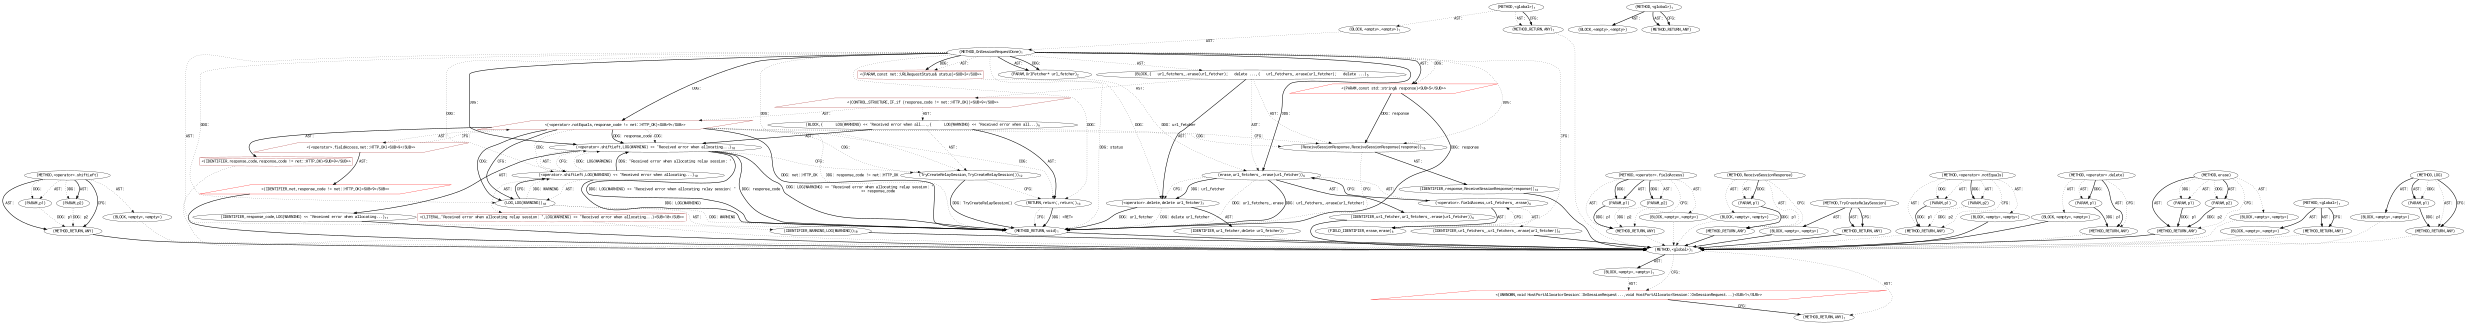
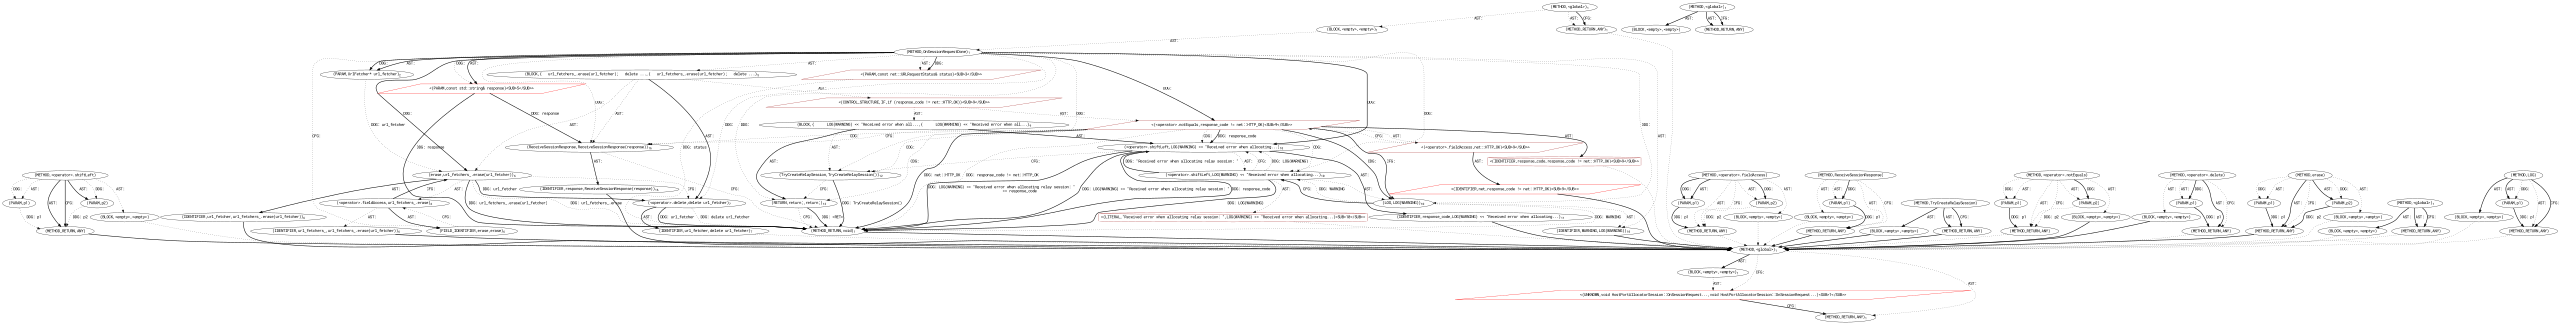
  digraph {
    fontname="Roboto Mono"
    node [fontname="Roboto Mono"]
    edge [fontname="Roboto Mono" style=dotted]
    n1 [label=<(METHOD,&lt;operator&gt;.shiftLeft)>]
    n2 [label=<(PARAM,p1)>]
    n3 [label=<(PARAM,p2)>]
    n4 [label=<(BLOCK,&lt;empty&gt;,&lt;empty&gt;)>]
    n5 [label=<(METHOD_RETURN,ANY)>]
    n6 [label=<(METHOD,&lt;global&gt;)<SUB>1</SUB>>]
    n7 [label=<(BLOCK,&lt;empty&gt;,&lt;empty&gt;)<SUB>1</SUB>>]
    n8 [color=red label="<(UNKNOWN,void HostPortAllocatorSession::OnSessionRequest...,void HostPortAllocatorSession::OnSessionRequest...)<SUB>1</SUB>>" shape=parallelogram]
    n9 [label=<(METHOD_RETURN,ANY)<SUB>1</SUB>>]
    n10 [label=<(METHOD,&lt;global&gt;)<SUB>1</SUB>>]
    n11 [label=<(BLOCK,&lt;empty&gt;,&lt;empty&gt;)<SUB>1</SUB>>]
    n12 [label=<(METHOD_RETURN,ANY)<SUB>1</SUB>>]
    n13 [label=<(METHOD,OnSessionRequestDone)<SUB>1</SUB>>]
    n14 [label=<(PARAM,UrlFetcher* url_fetcher)<SUB>2</SUB>>]
-   n15 [color=brown label="<(PARAM,const net::URLRequestStatus&amp; status)<SUB>3</SUB>>" shape=cylinder]
+   n15 [color=brown label="<(PARAM,const net::URLRequestStatus&amp; status)<SUB>3</SUB>>" shape=parallelogram]
    n16 [color=red label="<(PARAM,const std::string&amp; response)<SUB>5</SUB>>" shape=parallelogram]
    n17 [label=<(BLOCK,{   url_fetchers_.erase(url_fetcher);   delete ...,{   url_fetchers_.erase(url_fetcher);   delete ...)<SUB>5</SUB>>]
    n18 [label=<(erase,url_fetchers_.erase(url_fetcher))<SUB>6</SUB>>]
    n19 [label=<(FIELD_IDENTIFIER,erase,erase)<SUB>6</SUB>>]
    n20 [label=<(&lt;operator&gt;.delete,delete url_fetcher)<SUB>7</SUB>>]
    n21 [color=brown label="<(&lt;operator&gt;.notEquals,response_code != net::HTTP_OK)<SUB>9</SUB>>" shape=parallelogram]
    n22 [label=<(&lt;operator&gt;.shiftLeft,LOG(WARNING) &lt;&lt; &quot;Received error when allocating...)<SUB>10</SUB>>]
    n23 [label=<(&lt;operator&gt;.shiftLeft,LOG(WARNING) &lt;&lt; &quot;Received error when allocating...)<SUB>10</SUB>>]
    n24 [label=<(LOG,LOG(WARNING))<SUB>10</SUB>>]
    n25 [label=<(TryCreateRelaySession,TryCreateRelaySession())<SUB>12</SUB>>]
    n26 [label=<(RETURN,return;,return;)<SUB>13</SUB>>]
    n27 [label=<(ReceiveSessionResponse,ReceiveSessionResponse(response))<SUB>16</SUB>>]
    n28 [label=<(METHOD_RETURN,void)<SUB>1</SUB>>]
    n29 [color=brown label="<(CONTROL_STRUCTURE,IF,if (response_code != net::HTTP_OK))<SUB>9</SUB>>" shape=parallelogram]
    n30 [label=<(&lt;operator&gt;.fieldAccess,url_fetchers_.erase)<SUB>6</SUB>>]
    n31 [label=<(IDENTIFIER,url_fetcher,url_fetchers_.erase(url_fetcher))<SUB>6</SUB>>]
    n32 [label=<(IDENTIFIER,url_fetcher,delete url_fetcher)<SUB>7</SUB>>]
    n33 [color=brown label="<(IDENTIFIER,response_code,response_code != net::HTTP_OK)<SUB>9</SUB>>" shape=cylinder]
    n34 [color=brown label="<(&lt;operator&gt;.fieldAccess,net::HTTP_OK)<SUB>9</SUB>>" shape=parallelogram]
    n35 [label=<(IDENTIFIER,response_code,LOG(WARNING) &lt;&lt; &quot;Received error when allocating...)<SUB>11</SUB>>]
    n36 [color=brown label="<(LITERAL,&quot;Received error when allocating relay session: &quot;,LOG(WARNING) &lt;&lt; &quot;Received error when allocating...)<SUB>10</SUB>>" shape=cylinder]
    n37 [label=<(IDENTIFIER,WARNING,LOG(WARNING))<SUB>10</SUB>>]
    n38 [label=<(IDENTIFIER,response,ReceiveSessionResponse(response))<SUB>16</SUB>>]
    n39 [label=<(BLOCK,{      LOG(WARNING) &lt;&lt; &quot;Received error when all...,{      LOG(WARNING) &lt;&lt; &quot;Received error when all...)<SUB>9</SUB>>]
    n40 [label=<(IDENTIFIER,url_fetchers_,url_fetchers_.erase(url_fetcher))<SUB>6</SUB>>]
    n41 [color=red label="<(IDENTIFIER,net,response_code != net::HTTP_OK)<SUB>9</SUB>>" shape=parallelogram]
    n42 [label=<(METHOD,&lt;operator&gt;.fieldAccess)>]
    n43 [label=<(PARAM,p1)>]
    n44 [label=<(PARAM,p2)>]
    n45 [label=<(BLOCK,&lt;empty&gt;,&lt;empty&gt;)>]
    n46 [label=<(METHOD_RETURN,ANY)>]
    n47 [label=<(METHOD,ReceiveSessionResponse)>]
    n48 [label=<(PARAM,p1)>]
    n49 [label=<(BLOCK,&lt;empty&gt;,&lt;empty&gt;)>]
    n50 [label=<(METHOD_RETURN,ANY)>]
    n51 [label=<(METHOD,TryCreateRelaySession)>]
    n52 [label=<(BLOCK,&lt;empty&gt;,&lt;empty&gt;)>]
    n53 [label=<(METHOD_RETURN,ANY)>]
    n54 [label=<(METHOD,&lt;operator&gt;.notEquals)>]
    n55 [label=<(PARAM,p1)>]
    n56 [label=<(PARAM,p2)>]
    n57 [label=<(BLOCK,&lt;empty&gt;,&lt;empty&gt;)>]
    n58 [label=<(METHOD_RETURN,ANY)>]
    n59 [label=<(METHOD,&lt;operator&gt;.delete)>]
    n60 [label=<(PARAM,p1)>]
    n61 [label=<(BLOCK,&lt;empty&gt;,&lt;empty&gt;)>]
    n62 [label=<(METHOD_RETURN,ANY)>]
    n63 [label=<(METHOD,erase)>]
    n64 [label=<(PARAM,p1)>]
    n65 [label=<(PARAM,p2)>]
    n66 [label=<(BLOCK,&lt;empty&gt;,&lt;empty&gt;)>]
    n67 [label=<(METHOD_RETURN,ANY)>]
    n68 [label=<(METHOD,&lt;global&gt;)<SUB>1</SUB>>]
    n69 [label=<(BLOCK,&lt;empty&gt;,&lt;empty&gt;)>]
    n70 [label=<(METHOD_RETURN,ANY)>]
    n71 [label=<(METHOD,LOG)>]
    n72 [label=<(PARAM,p1)>]
    n73 [label=<(BLOCK,&lt;empty&gt;,&lt;empty&gt;)>]
    n74 [label=<(METHOD_RETURN,ANY)>]
    n75 [label=<(METHOD,&lt;global&gt;)<SUB>1</SUB>>]
    n76 [label=<(BLOCK,&lt;empty&gt;,&lt;empty&gt;)>]
    n77 [label=<(METHOD_RETURN,ANY)>]
    n1 -> n2 [label="AST: "]
    n1 -> n2 [label="DDG: "]
    n1 -> n3 [label="AST: " style=bold]
    n1 -> n3 [label="DDG: "]
    n1 -> n4 [label="AST: "]
    n1 -> n5 [label="AST: " style=bold]
    n1 -> n5 [label="CFG: " style=bold]
    n2 -> n5 [label="DDG: p1"]
    n3 -> n5 [label="DDG: p2"]
    n4 -> n6
    n5 -> n6 [style=bold]
    n6 -> n7 [label="AST: " style=bold]
    n6 -> n8 [label="CFG: "]
    n6 -> n9 [label="AST: "]
    n7 -> n8 [label="AST: "]
    n8 -> n9 [label="CFG: " style=bold]
    n10 -> n11 [label="AST: "]
    n10 -> n12 [label="AST: "]
    n10 -> n12 [label="CFG: " style=bold]
    n11 -> n13 [label="AST: "]
    n12 -> n6
    n13 -> n14 [label="AST: " style=bold]
    n13 -> n14 [label="DDG: " style=bold]
    n13 -> n15 [label="AST: "]
    n13 -> n15 [label="DDG: " style=bold]
    n13 -> n16 [label="AST: " style=bold]
    n13 -> n16 [label="DDG: "]
    n13 -> n17 [label="AST: "]
    n13 -> n18 [label="DDG: " style=bold]
    n13 -> n19 [label="CFG: "]
    n13 -> n20 [label="DDG: "]
    n13 -> n21 [label="DDG: " style=bold]
    n13 -> n22 [label="DDG: " style=bold]
    n13 -> n23 [label="DDG: "]
    n13 -> n24 [label="DDG: "]
    n13 -> n25 [label="DDG: "]
    n13 -> n26 [label="DDG: "]
    n13 -> n27 [label="DDG: "]
-   n13 -> n28 [label="AST: "]
+   n13 -> n37 [label="AST: "]
    n14 -> n18 [label="DDG: url_fetcher"]
    n15 -> n28 [label="DDG: status"]
    n16 -> n27 [label="DDG: response" style=bold]
    n16 -> n28 [label="DDG: response" style=bold]
    n17 -> n18 [label="AST: "]
    n17 -> n20 [label="AST: " style=bold]
    n17 -> n27 [label="AST: "]
    n17 -> n29 [label="AST: "]
    n18 -> n20 [label="CFG: "]
    n18 -> n20 [label="DDG: url_fetcher" style=bold]
    n18 -> n28 [label="DDG: url_fetchers_.erase"]
    n18 -> n28 [label="DDG: url_fetchers_.erase(url_fetcher)" style=bold]
    n18 -> n30 [label="AST: "]
    n18 -> n31 [label="AST: " style=bold]
    n19 -> n30 [label="CFG: "]
    n20 -> n28 [label="DDG: url_fetcher" style=bold]
    n20 -> n28 [label="DDG: delete url_fetcher"]
    n20 -> n32 [label="AST: " style=bold]
    n21 -> n22 [label="DDG: response_code" style=bold]
    n21 -> n22 [label="CDG: "]
    n21 -> n23 [label="CDG: "]
    n21 -> n24 [label="CFG: " style=bold]
    n21 -> n24 [label="CDG: " style=bold]
    n21 -> n25 [label="CDG: "]
    n21 -> n26 [label="CDG: "]
    n21 -> n27 [label="CFG: "]
    n21 -> n27 [label="CDG: "]
    n21 -> n28 [label="DDG: net::HTTP_OK" style=bold]
    n21 -> n28 [label="DDG: response_code != net::HTTP_OK"]
    n21 -> n33 [label="AST: " style=bold]
    n21 -> n34 [label="AST: "]
    n22 -> n23 [label="AST: "]
    n22 -> n25 [label="CFG: "]
    n22 -> n28 [label="DDG: LOG(WARNING) &lt;&lt; &quot;Received error when allocating relay session: &quot;" style=bold]
    n22 -> n28 [label="DDG: response_code" style=bold]
    n22 -> n28 [label="DDG: LOG(WARNING) &lt;&lt; &quot;Received error when allocating relay session: &quot;\n                 &lt;&lt; response_code" style=bold]
    n22 -> n35 [label="AST: " style=bold]
    n23 -> n22 [label="CFG: "]
    n23 -> n22 [label="DDG: LOG(WARNING)"]
    n23 -> n22 [label="DDG: &quot;Received error when allocating relay session: &quot;" style=bold]
    n23 -> n24 [label="AST: "]
    n23 -> n28 [label="DDG: LOG(WARNING)" style=bold]
    n23 -> n36 [label="AST: "]
    n24 -> n23 [label="CFG: " style=bold]
    n24 -> n23 [label="DDG: WARNING"]
    n24 -> n28 [label="DDG: WARNING"]
    n24 -> n37 [label="AST: "]
    n25 -> n26 [label="CFG: "]
    n25 -> n28 [label="DDG: TryCreateRelaySession()" style=bold]
    n26 -> n28 [label="CFG: "]
    n26 -> n28 [label="DDG: &lt;RET&gt;" style=bold]
    n27 -> n28 [label="CFG: "]
    n27 -> n38 [label="AST: " style=bold]
    n28 -> n6 [style=bold]
    n29 -> n21 [label="AST: "]
    n29 -> n39 [label="AST: "]
    n30 -> n18 [label="CFG: " style=bold]
    n30 -> n19 [label="AST: " style=bold]
    n30 -> n40 [label="AST: "]
    n31 -> n6 [style=bold]
    n32 -> n6
    n33 -> n6
    n34 -> n21 [label="CFG: "]
    n34 -> n41 [label="AST: " style=bold]
    n35 -> n6 [style=bold]
    n36 -> n6
    n37 -> n6 [style=bold]
    n38 -> n6 [style=bold]
    n39 -> n22 [label="AST: " style=bold]
    n39 -> n25 [label="AST: "]
    n39 -> n26 [label="AST: " style=bold]
    n40 -> n6 [style=bold]
    n41 -> n6 [style=bold]
    n42 -> n43 [label="AST: " style=bold]
    n42 -> n43 [label="DDG: " style=bold]
    n42 -> n44 [label="AST: "]
    n42 -> n44 [label="DDG: " style=bold]
    n42 -> n45 [label="AST: "]
    n42 -> n46 [label="AST: "]
    n42 -> n46 [label="CFG: "]
    n43 -> n46 [label="DDG: p1" style=bold]
    n44 -> n46 [label="DDG: p2"]
    n45 -> n6
    n46 -> n6
    n47 -> n48 [label="AST: "]
    n47 -> n48 [label="DDG: " style=bold]
    n47 -> n49 [label="AST: "]
    n47 -> n50 [label="AST: "]
    n47 -> n50 [label="CFG: "]
    n48 -> n50 [label="DDG: p1" style=bold]
    n49 -> n6
    n50 -> n6 [style=bold]
    n51 -> n52 [label="AST: " style=bold]
    n51 -> n53 [label="AST: " style=bold]
    n51 -> n53 [label="CFG: " style=bold]
    n52 -> n6 [style=bold]
    n53 -> n6 [style=bold]
    n54 -> n55 [label="AST: "]
    n54 -> n55 [label="DDG: "]
    n54 -> n56 [label="AST: "]
    n54 -> n56 [label="DDG: " style=bold]
    n54 -> n57 [label="AST: "]
    n54 -> n58 [label="AST: "]
    n54 -> n58 [label="CFG: "]
    n55 -> n58 [label="DDG: p1" style=bold]
    n56 -> n58 [label="DDG: p2"]
    n57 -> n6 [style=bold]
    n58 -> n6
    n59 -> n60 [label="AST: "]
    n59 -> n60 [label="DDG: " style=bold]
    n59 -> n61 [label="AST: "]
    n59 -> n62 [label="AST: " style=bold]
    n59 -> n62 [label="CFG: "]
    n60 -> n62 [label="DDG: p1" style=bold]
    n61 -> n6 [style=bold]
    n62 -> n6
    n63 -> n64 [label="AST: "]
    n63 -> n64 [label="DDG: "]
    n63 -> n65 [label="AST: " style=bold]
    n63 -> n65 [label="DDG: "]
    n63 -> n66 [label="AST: "]
    n63 -> n67 [label="AST: " style=bold]
    n63 -> n67 [label="CFG: "]
    n64 -> n67 [label="DDG: p1" style=bold]
    n65 -> n67 [label="DDG: p2" style=bold]
    n66 -> n6
    n67 -> n6 [style=bold]
    n68 -> n69 [label="AST: " style=bold]
    n68 -> n70 [label="AST: " style=bold]
    n68 -> n70 [label="CFG: " style=bold]
    n69 -> n6
    n70 -> n6
    n71 -> n72 [label="AST: " style=bold]
    n71 -> n72 [label="DDG: "]
    n71 -> n73 [label="AST: " style=bold]
    n71 -> n74 [label="AST: "]
    n71 -> n74 [label="CFG: " style=bold]
    n72 -> n74 [label="DDG: p1" style=bold]
    n73 -> n6
    n74 -> n6
    n75 -> n76 [label="AST: " style=bold]
    n75 -> n77 [label="AST: " style=bold]
    n75 -> n77 [label="CFG: " style=bold]
  }
